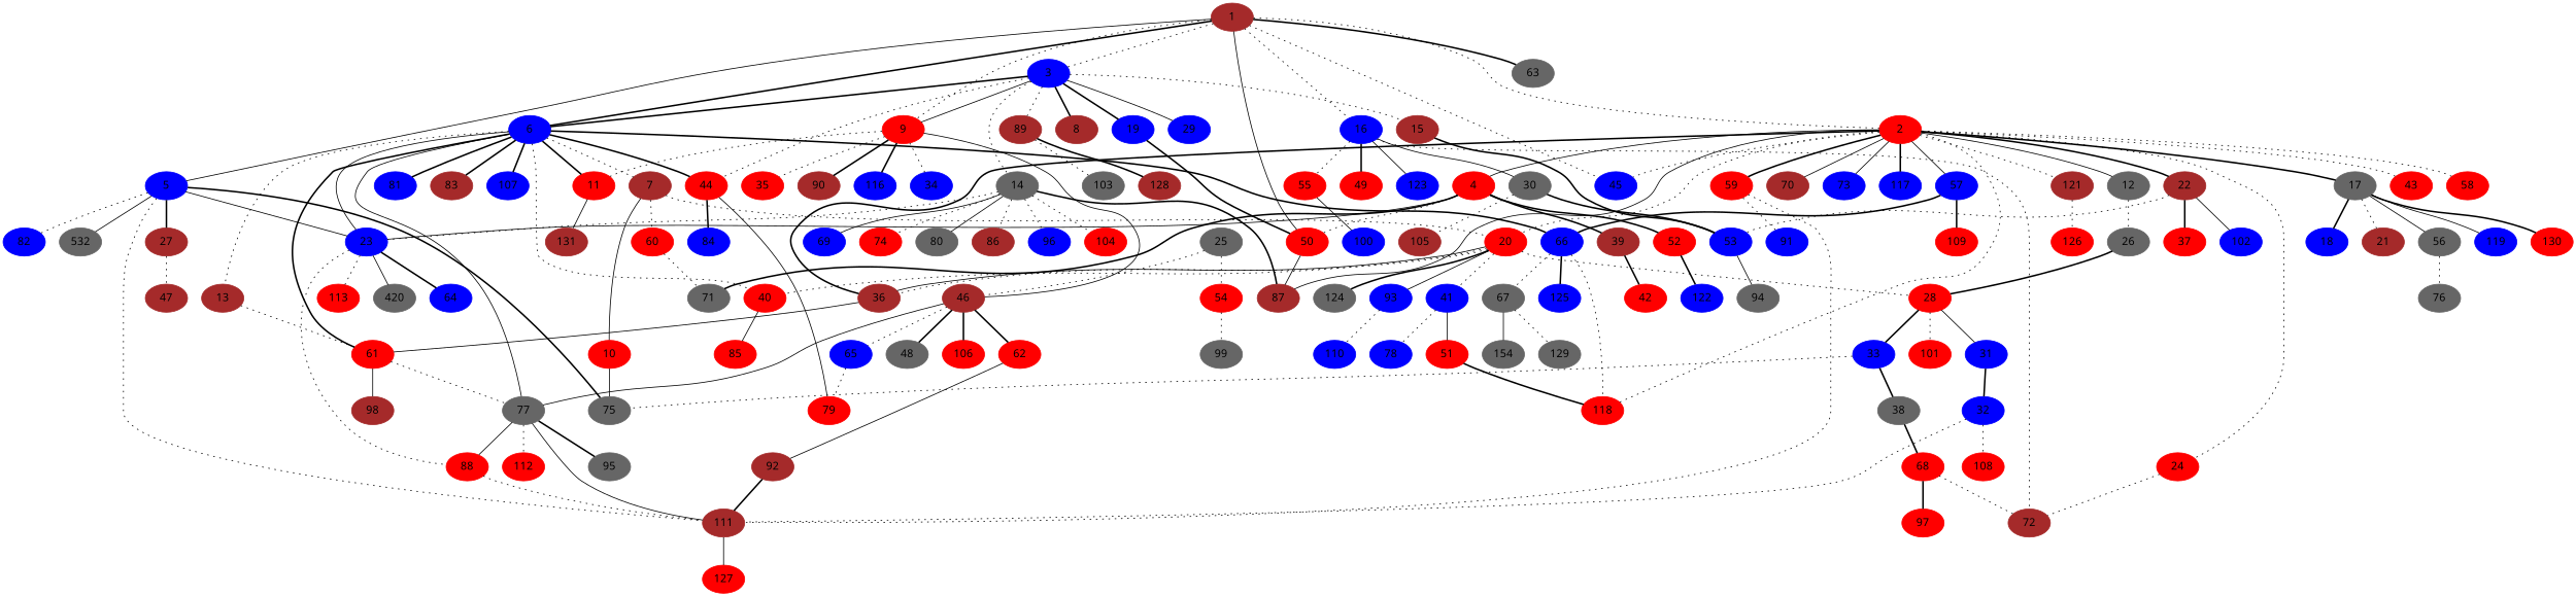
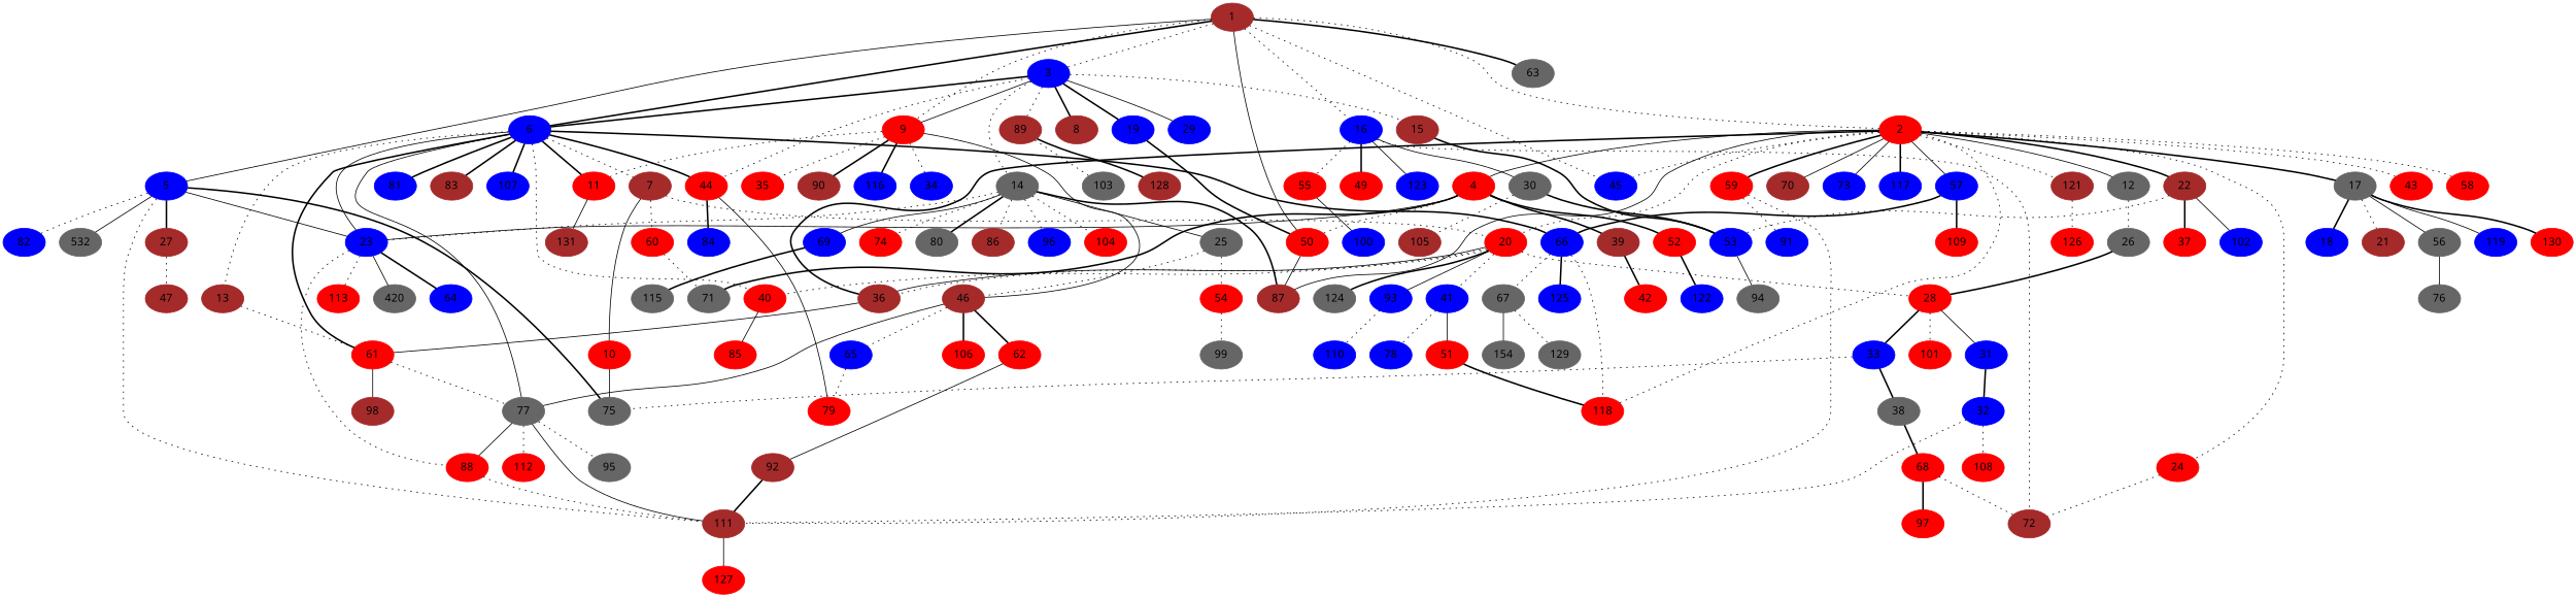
  graph {
    fontname="Noto Sans"
    node [color=red fontname="Noto Sans" style=filled]
    edge [fontname="Noto Sans" style=dotted]
    1 [color=brown]
    2
    3 [color=blue]
    5 [color=blue]
    6 [color=blue]
    9
    16 [color=blue]
    45 [color=blue]
    50
    63 [color=gray40]
    4
    12 [color=gray40]
    17 [color=gray40]
    20
    22 [color=brown]
    24
    36 [color=brown]
    43
    57 [color=blue]
    58
    59
    70 [color=brown]
    73 [color=blue]
    87 [color=brown]
    117 [color=blue]
    118
    121 [color=brown]
    8 [color=brown]
    14 [color=gray40]
    15 [color=brown]
    19 [color=blue]
    29 [color=blue]
    44
    89 [color=brown]
    23 [color=blue]
    27 [color=brown]
    75 [color=gray40]
    82 [color=blue]
    111 [color=brown]
    n40 [color=gray40 label=532]
    7 [color=brown]
    11
    13 [color=brown]
    40
    61
    66 [color=blue]
    77 [color=gray40]
    81 [color=blue]
    83 [color=brown]
    107 [color=blue]
    34 [color=blue]
    35
    46 [color=brown]
    90 [color=brown]
    116 [color=blue]
    30 [color=gray40]
    49
    55
    72 [color=brown]
    123 [color=blue]
    39 [color=brown]
    52
    71 [color=gray40]
    26 [color=gray40]
    18 [color=blue]
    21 [color=brown]
    56 [color=gray40]
    119 [color=blue]
    130
    28
    41 [color=blue]
    93 [color=blue]
    124 [color=gray40]
    53 [color=blue]
    37
    102 [color=blue]
    109
    91 [color=blue]
    126
    25 [color=gray40]
    69 [color=blue]
    74
    80 [color=gray40]
    86 [color=brown]
    96 [color=blue]
    104
    79
    84 [color=blue]
    103 [color=gray40]
    128 [color=brown]
    64 [color=blue]
    88
    113
    n94 [color=gray40 label=420]
    42
    122 [color=blue]
    47 [color=brown]
    127
    10
    60
    131 [color=brown]
    85
    98 [color=brown]
    67 [color=gray40]
    125 [color=blue]
    95 [color=gray40]
    112
-   48 [color=gray40]
    62
    65 [color=blue]
    106
    54
+   115 [color=gray40]
    94 [color=gray40]
    105 [color=brown]
    100 [color=blue]
    76 [color=gray40]
    31 [color=blue]
    33 [color=blue]
    101
    51
    78 [color=blue]
    110 [color=blue]
    99 [color=gray40]
    32 [color=blue]
    38 [color=gray40]
    108
    68
    97
    92 [color=brown]
    n131 [color=gray40 label=154]
    129 [color=gray40]
    1 -- 2
    1 -- 3
    1 -- 5 [style=solid]
    1 -- 6 [style=bold]
    1 -- 9
    1 -- 16
    1 -- 45
    1 -- 50 [style=solid]
    1 -- 63 [style=bold]
    2 -- 45
    2 -- 4 [style=solid]
    2 -- 12 [style=solid]
    2 -- 17 [style=bold]
    2 -- 20
    2 -- 22 [style=bold]
    2 -- 24
    2 -- 36 [style=bold]
    2 -- 43
    2 -- 57 [style=solid]
    2 -- 58
    2 -- 59 [style=bold]
    2 -- 70 [style=solid]
    2 -- 73 [style=solid]
    2 -- 87 [style=solid]
    2 -- 117 [style=bold]
    2 -- 118
    2 -- 121
    3 -- 6 [style=bold]
    3 -- 9 [style=solid]
    3 -- 8 [style=bold]
    3 -- 14
    3 -- 15
    3 -- 19 [style=bold]
    3 -- 29 [style=solid]
    3 -- 44
    3 -- 89
    5 -- 23 [style=solid]
    5 -- 27 [style=bold]
    5 -- 75 [style=bold]
    5 -- 82
    5 -- 111
    5 -- n40 [style=solid]
    6 -- 44 [style=bold]
    6 -- 23 [style=solid]
    6 -- 7
    6 -- 11 [style=bold]
    6 -- 13
    6 -- 40
    6 -- 61 [style=bold]
    6 -- 66 [style=bold]
    6 -- 77 [style=solid]
    6 -- 81 [style=bold]
    6 -- 83 [style=bold]
    6 -- 107 [style=bold]
    9 -- 11
    9 -- 34
    9 -- 35
    9 -- 46 [style=solid]
    9 -- 90 [style=bold]
    9 -- 116 [style=bold]
    16 -- 30 [style=solid]
    16 -- 49 [style=bold]
    16 -- 55
    16 -- 72
    16 -- 123 [style=solid]
    50 -- 87 [style=solid]
    4 -- 50
    4 -- 23 [style=solid]
    4 -- 39 [style=bold]
    4 -- 52 [style=bold]
    4 -- 71 [style=bold]
    12 -- 26
    17 -- 18 [style=bold]
    17 -- 21
    17 -- 56 [style=solid]
    17 -- 119 [style=solid]
    17 -- 130 [style=bold]
    20 -- 36 [style=solid]
    20 -- 36
    20 -- 40
    20 -- 28
    20 -- 41
    20 -- 93 [style=solid]
    20 -- 124 [style=bold]
    22 -- 53
    22 -- 37 [style=bold]
    22 -- 102 [style=solid]
    24 -- 72
    36 -- 61 [style=solid]
    57 -- 66 [style=bold]
    57 -- 109 [style=bold]
    59 -- 111
    59 -- 91
    121 -- 126
    14 -- 87 [style=bold]
    14 -- 23
+   14 -- 25 [style=solid]
    14 -- 69 [style=solid]
    14 -- 74
-   14 -- 80 [style=solid]
+   14 -- 80 [style=bold]
    14 -- 86
    14 -- 96
    14 -- 104
    15 -- 53 [style=bold]
    19 -- 50 [style=bold]
    44 -- 79 [style=solid]
    44 -- 84 [style=bold]
    89 -- 103
    89 -- 128 [style=bold]
    23 -- 64 [style=bold]
    23 -- 88
    23 -- 113
    23 -- n94 [style=solid]
    27 -- 47
    111 -- 127 [style=solid]
    7 -- 20
    7 -- 10 [style=solid]
    7 -- 60
    11 -- 131 [style=solid]
    13 -- 61
    40 -- 85 [style=solid]
    61 -- 77
    61 -- 98 [style=solid]
    66 -- 118
    66 -- 67
    66 -- 125 [style=bold]
    77 -- 111 [style=solid]
    77 -- 88 [style=solid]
-   77 -- 95 [style=bold]
+   77 -- 95
    77 -- 112
    46 -- 77 [style=solid]
-   46 -- 48 [style=bold]
    46 -- 62 [style=bold]
    46 -- 65
    46 -- 106 [style=bold]
    30 -- 53 [style=bold]
    30 -- 105
    55 -- 100 [style=solid]
    39 -- 42 [style=bold]
    52 -- 122 [style=bold]
    26 -- 28 [style=bold]
-   56 -- 76
+   56 -- 76 [style=solid]
    28 -- 31 [style=solid]
    28 -- 33 [style=bold]
    28 -- 101
    41 -- 51 [style=solid]
    41 -- 78
    93 -- 110
    53 -- 94 [style=solid]
    25 -- 46
    25 -- 54
+   69 -- 115 [style=bold]
    88 -- 111
    10 -- 75 [style=solid]
    60 -- 71
    67 -- n131 [style=solid]
    67 -- 129
    62 -- 92 [style=solid]
    65 -- 79
    54 -- 99
    31 -- 32 [style=bold]
    33 -- 75
    33 -- 38 [style=bold]
    51 -- 118 [style=bold]
    32 -- 111
    32 -- 108
    38 -- 68 [style=bold]
    68 -- 72
    68 -- 97 [style=bold]
    92 -- 111 [style=bold]
  }
